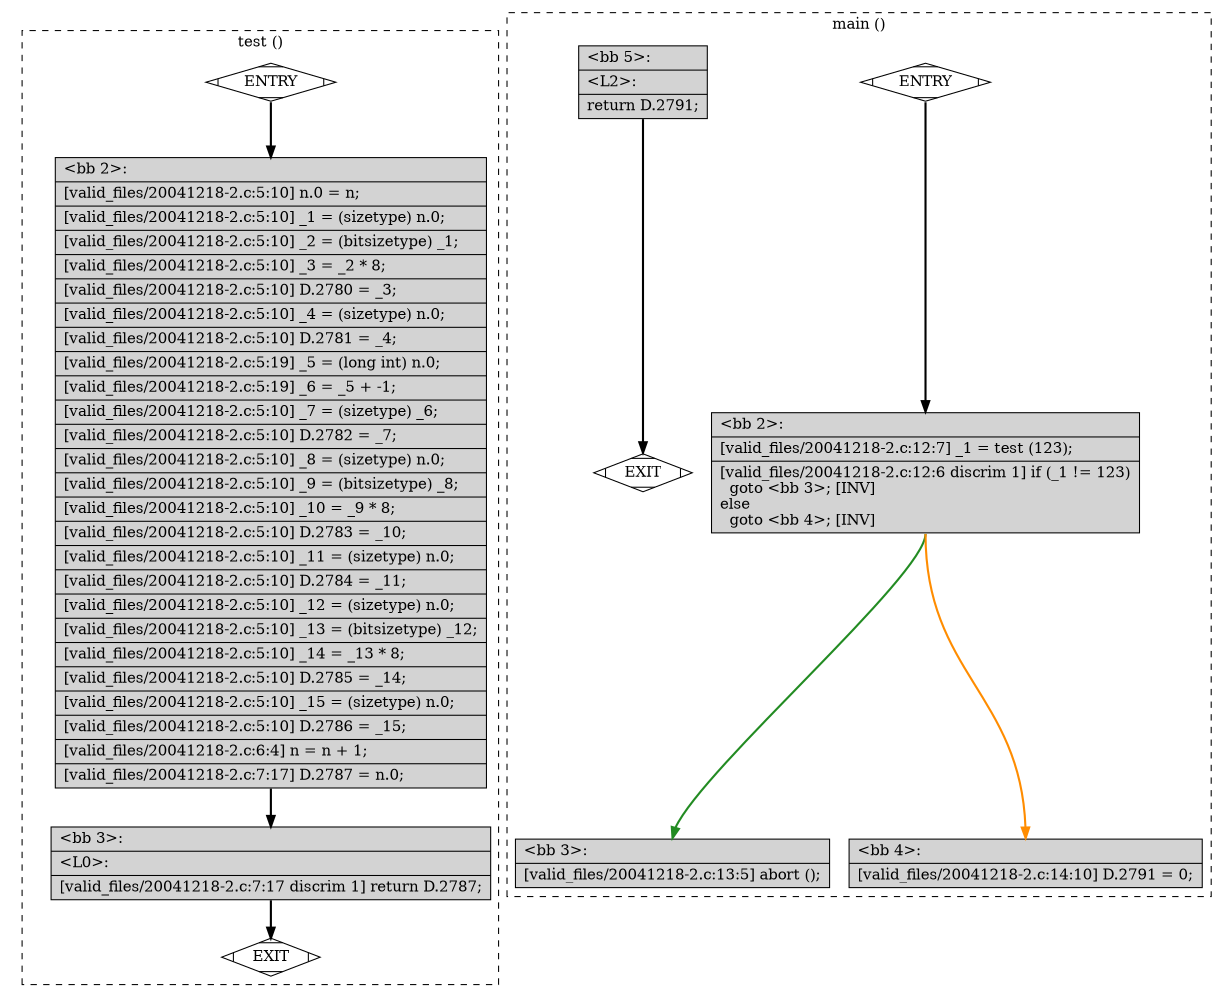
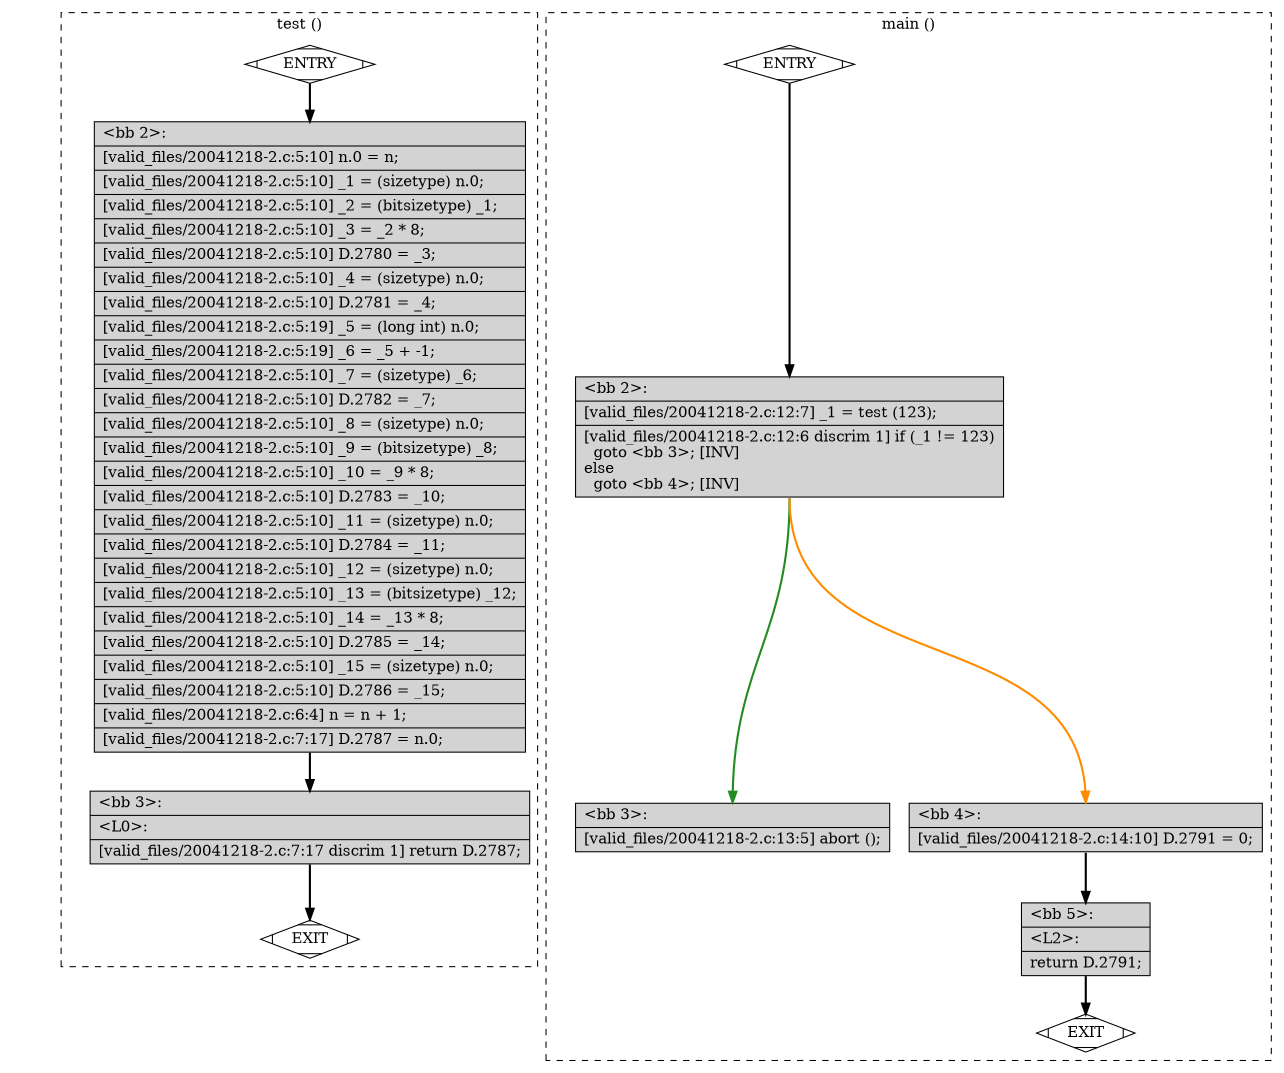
  digraph {
    fontname="DejaVu Serif"
    node [fillcolor=lightgrey shape=record style=filled fontname="DejaVu Serif"]
    edge [constraint=true headport=n style="solid,bold" tailport=s fontname="DejaVu Serif" color=black weight=100]
    n1 [fillcolor=white label=ENTRY shape=Mdiamond]
    n2 [fillcolor=white label=EXIT shape=Mdiamond]
    n3 [label="{\<bb\ 2\>:\l|[valid_files/20041218-2.c:5:10]\ n.0\ =\ n;\l|[valid_files/20041218-2.c:5:10]\ _1\ =\ (sizetype)\ n.0;\l|[valid_files/20041218-2.c:5:10]\ _2\ =\ (bitsizetype)\ _1;\l|[valid_files/20041218-2.c:5:10]\ _3\ =\ _2\ *\ 8;\l|[valid_files/20041218-2.c:5:10]\ D.2780\ =\ _3;\l|[valid_files/20041218-2.c:5:10]\ _4\ =\ (sizetype)\ n.0;\l|[valid_files/20041218-2.c:5:10]\ D.2781\ =\ _4;\l|[valid_files/20041218-2.c:5:19]\ _5\ =\ (long\ int)\ n.0;\l|[valid_files/20041218-2.c:5:19]\ _6\ =\ _5\ +\ -1;\l|[valid_files/20041218-2.c:5:10]\ _7\ =\ (sizetype)\ _6;\l|[valid_files/20041218-2.c:5:10]\ D.2782\ =\ _7;\l|[valid_files/20041218-2.c:5:10]\ _8\ =\ (sizetype)\ n.0;\l|[valid_files/20041218-2.c:5:10]\ _9\ =\ (bitsizetype)\ _8;\l|[valid_files/20041218-2.c:5:10]\ _10\ =\ _9\ *\ 8;\l|[valid_files/20041218-2.c:5:10]\ D.2783\ =\ _10;\l|[valid_files/20041218-2.c:5:10]\ _11\ =\ (sizetype)\ n.0;\l|[valid_files/20041218-2.c:5:10]\ D.2784\ =\ _11;\l|[valid_files/20041218-2.c:5:10]\ _12\ =\ (sizetype)\ n.0;\l|[valid_files/20041218-2.c:5:10]\ _13\ =\ (bitsizetype)\ _12;\l|[valid_files/20041218-2.c:5:10]\ _14\ =\ _13\ *\ 8;\l|[valid_files/20041218-2.c:5:10]\ D.2785\ =\ _14;\l|[valid_files/20041218-2.c:5:10]\ _15\ =\ (sizetype)\ n.0;\l|[valid_files/20041218-2.c:5:10]\ D.2786\ =\ _15;\l|[valid_files/20041218-2.c:6:4]\ n\ =\ n\ +\ 1;\l|[valid_files/20041218-2.c:7:17]\ D.2787\ =\ n.0;\l}"]
    n4 [label="{\<bb\ 3\>:\l|\<L0\>:\l|[valid_files/20041218-2.c:7:17\ discrim\ 1]\ return\ D.2787;\l}"]
    n5 [fillcolor=white label=ENTRY shape=Mdiamond]
    n6 [fillcolor=white label=EXIT shape=Mdiamond]
    n7 [label="{\<bb\ 2\>:\l|[valid_files/20041218-2.c:12:7]\ _1\ =\ test\ (123);\l|[valid_files/20041218-2.c:12:6\ discrim\ 1]\ if\ (_1\ !=\ 123)\l\ \ goto\ \<bb\ 3\>;\ [INV]\lelse\l\ \ goto\ \<bb\ 4\>;\ [INV]\l}"]
    n8 [label="{\<bb\ 3\>:\l|[valid_files/20041218-2.c:13:5]\ abort\ ();\l}"]
    n9 [label="{\<bb\ 4\>:\l|[valid_files/20041218-2.c:14:10]\ D.2791\ =\ 0;\l}"]
    n10 [label="{\<bb\ 5\>:\l|\<L2\>:\l|return\ D.2791;\l}"]
    subgraph cluster_1 {
      color=black
      label="test ()"
      style=dashed
      n1
      n2
      n3
      n4
    }
    subgraph cluster_2 {
      color=black
      label="main ()"
      style=dashed
      n5
      n6
      n7
      n8
      n9
      n10
    }
    n1 -> n2 [style=invis color="" weight=""]
    n1 -> n3
    n3 -> n4
    n4 -> n2 [weight=10]
    n5 -> n6 [style=invis color="" weight=""]
    n5 -> n7
    n7 -> n8 [color=forestgreen weight=10]
    n7 -> n9 [color=darkorange weight=10]
+   n9 -> n10
    n10 -> n6 [weight=10]
  }
